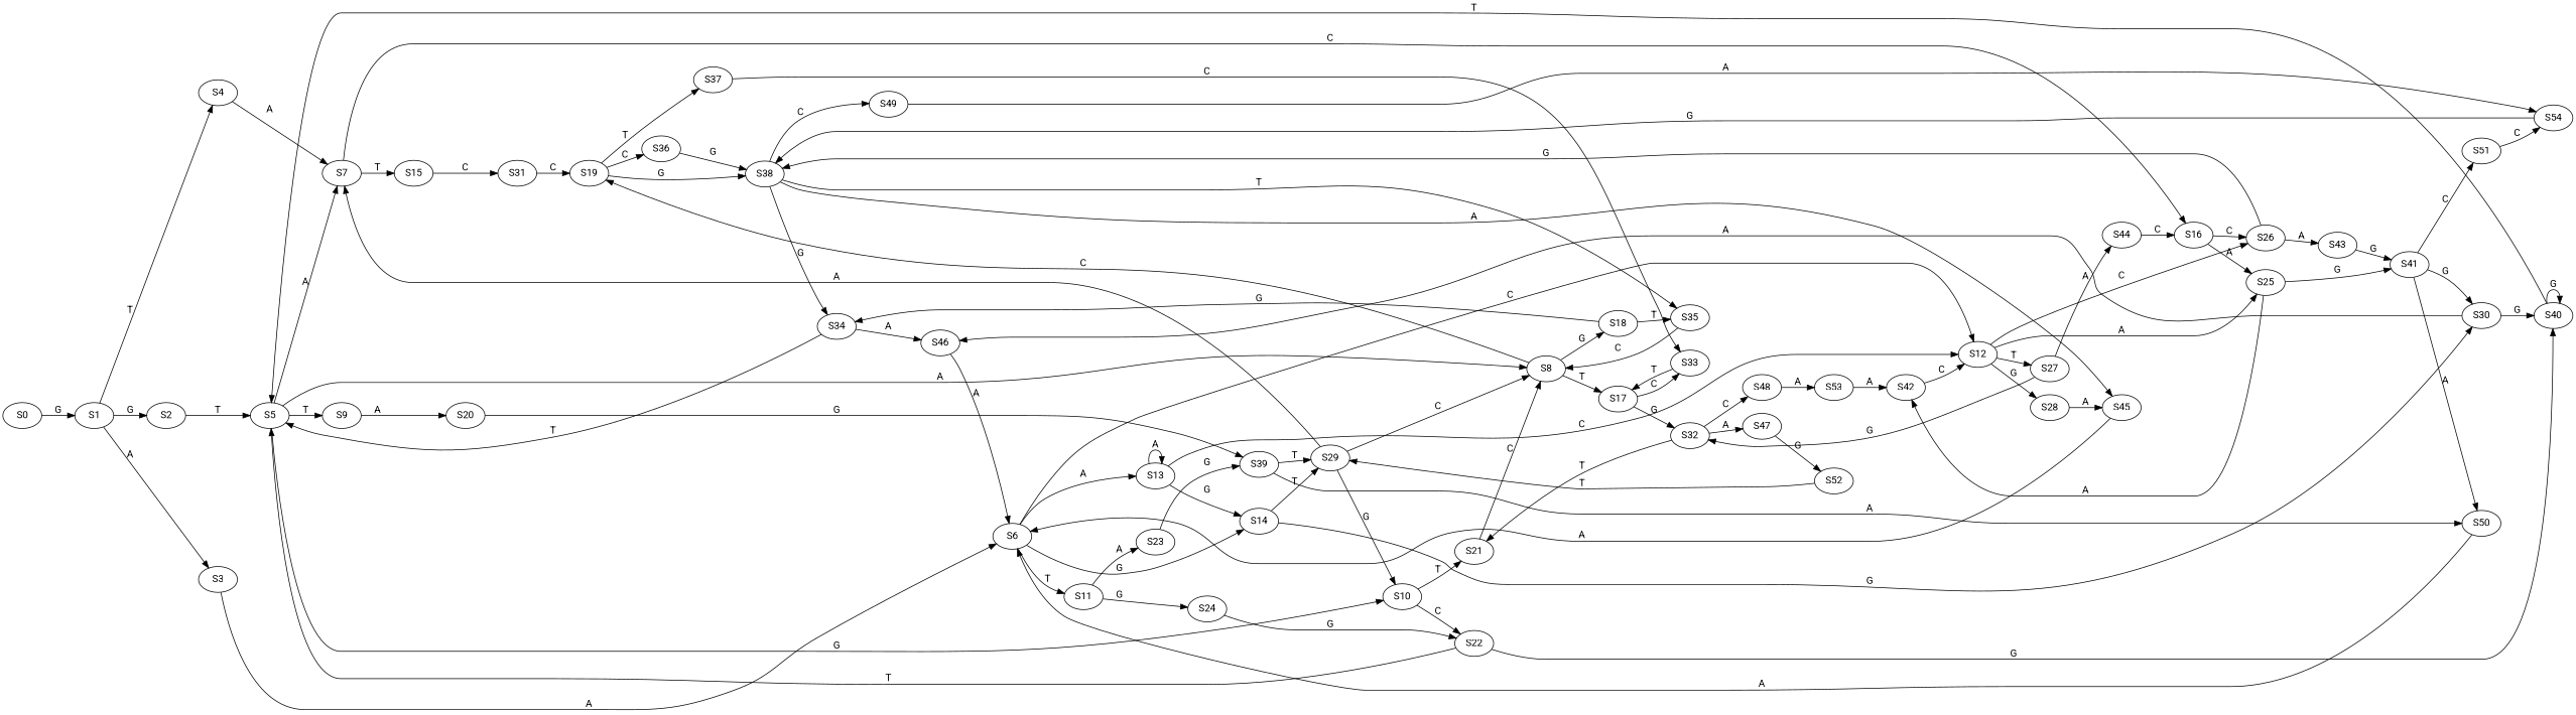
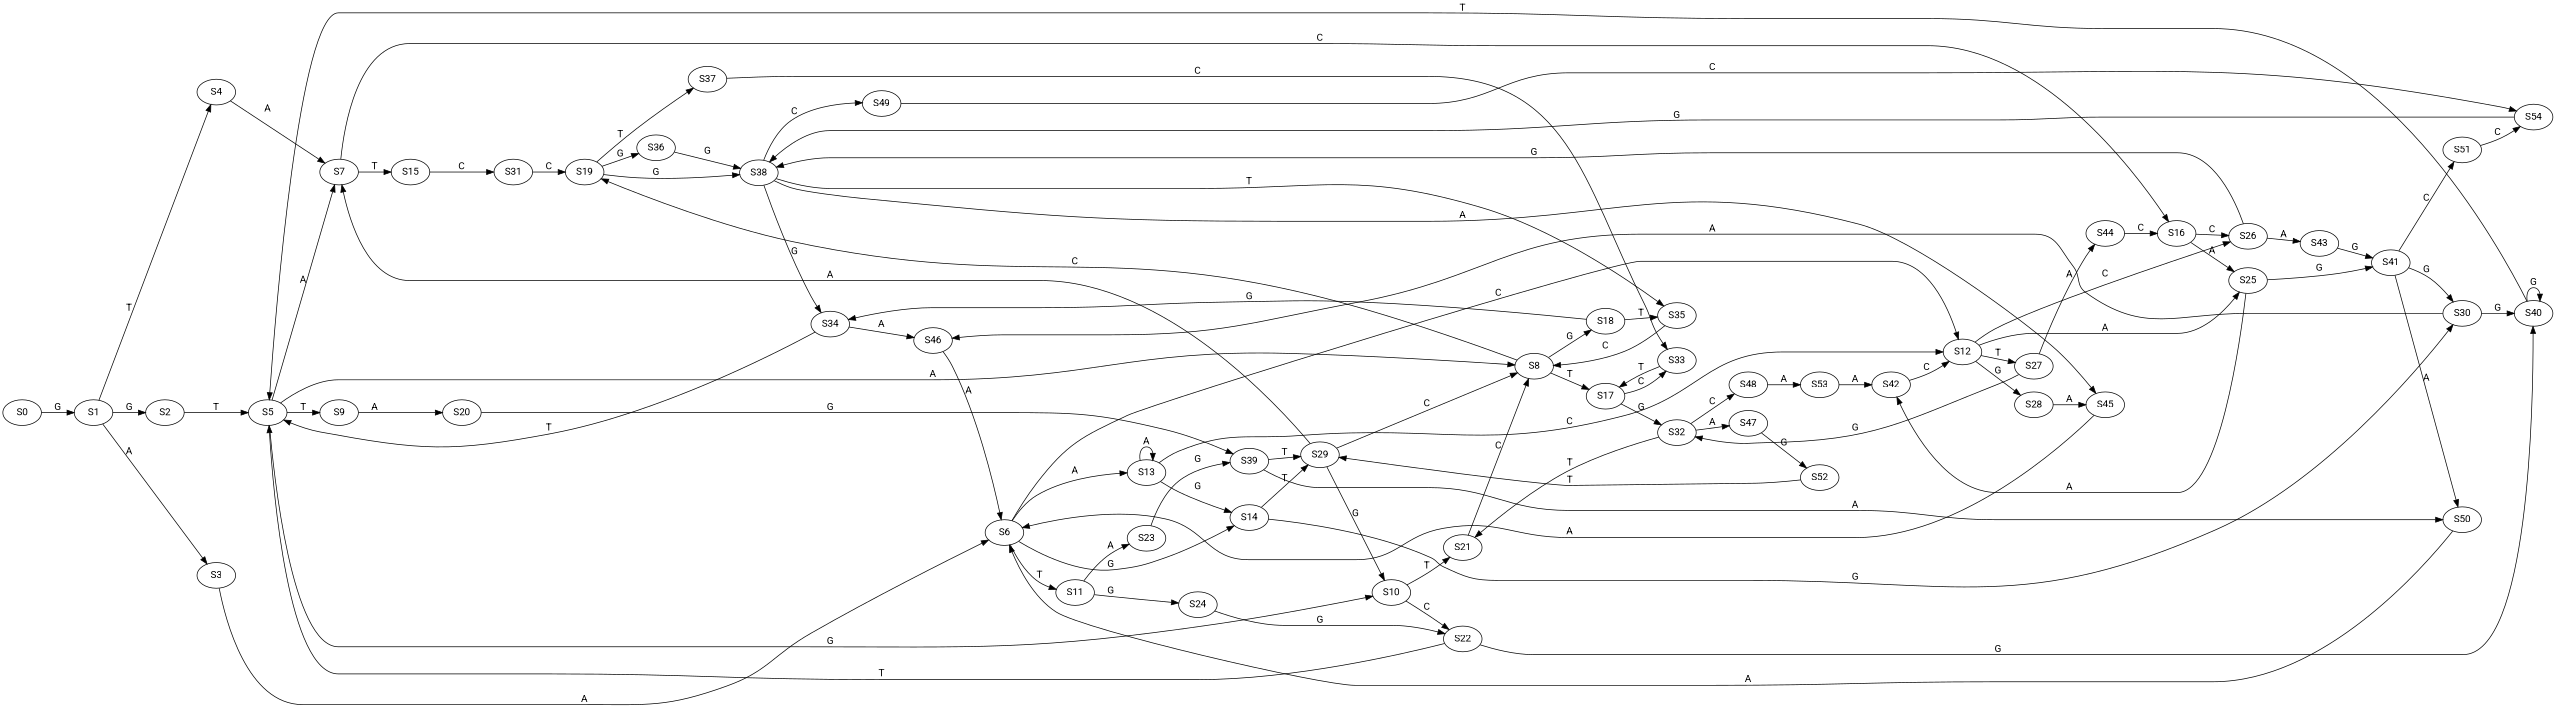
  strict digraph {
    fontname=Roboto
    rankdir=LR
    node [fontname=Roboto]
    edge [fontname=Roboto]
    S0
    S1
    S2
    S3
    S4
    S5
    S6
    S7
    S8
    S9
    S10
    S11
    S12
    S13
    S14
    S15
    S16
    S17
    S18
    S19
    S20
    S21
    S22
    S23
    S24
    S25
    S26
    S27
    S28
    S29
    S30
    S31
    S32
    S33
    S34
    S35
    S36
    S37
    S38
    S39
    S40
    S41
    S42
    S43
    S44
    S45
    S46
    S47
    S48
    S49
    S50
    S51
    S52
    S53
    S54
    S0 -> S1 [label=G]
    S1 -> S2 [label=G]
    S1 -> S3 [label=A]
    S1 -> S4 [label=T]
    S2 -> S5 [label=T]
    S3 -> S6 [label=A]
    S4 -> S7 [label=A]
    S5 -> S7 [label=A]
    S5 -> S8 [label=A]
    S5 -> S9 [label=T]
    S5 -> S10 [label=G]
    S6 -> S11 [label=T]
    S6 -> S12 [label=C]
    S6 -> S13 [label=A]
    S6 -> S14 [label=G]
    S7 -> S15 [label=T]
    S7 -> S16 [label=C]
    S8 -> S17 [label=T]
    S8 -> S18 [label=G]
    S8 -> S19 [label=C]
    S9 -> S20 [label=A]
    S10 -> S21 [label=T]
    S10 -> S22 [label=C]
    S11 -> S23 [label=A]
    S11 -> S24 [label=G]
    S12 -> S25 [label=A]
    S12 -> S26 [label=C]
    S12 -> S27 [label=T]
    S12 -> S28 [label=G]
    S13 -> S12 [label=C]
    S13 -> S13 [label=A]
    S13 -> S14 [label=G]
    S14 -> S29 [label=T]
    S14 -> S30 [label=G]
    S15 -> S31 [label=C]
    S16 -> S25 [label=A]
    S16 -> S26 [label=C]
    S17 -> S32 [label=G]
    S17 -> S33 [label=C]
    S18 -> S34 [label=G]
    S18 -> S35 [label=T]
-   S19 -> S36 [label=C]
+   S19 -> S36 [label=G]
    S19 -> S37 [label=T]
    S19 -> S38 [label=G]
    S20 -> S39 [label=G]
    S21 -> S8 [label=C]
    S22 -> S5 [label=T]
    S22 -> S40 [label=G]
    S23 -> S39 [label=G]
    S24 -> S22 [label=G]
    S25 -> S41 [label=G]
    S25 -> S42 [label=A]
    S26 -> S38 [label=G]
    S26 -> S43 [label=A]
    S27 -> S32 [label=G]
    S27 -> S44 [label=A]
    S28 -> S45 [label=A]
    S29 -> S7 [label=A]
    S29 -> S8 [label=C]
    S29 -> S10 [label=G]
    S30 -> S40 [label=G]
    S30 -> S46 [label=A]
    S31 -> S19 [label=C]
    S32 -> S21 [label=T]
    S32 -> S47 [label=A]
    S32 -> S48 [label=C]
    S33 -> S17 [label=T]
    S34 -> S5 [label=T]
    S34 -> S46 [label=A]
    S35 -> S8 [label=C]
    S36 -> S38 [label=G]
    S37 -> S33 [label=C]
    S38 -> S34 [label=G]
    S38 -> S35 [label=T]
    S38 -> S45 [label=A]
    S38 -> S49 [label=C]
    S39 -> S29 [label=T]
    S39 -> S50 [label=A]
    S40 -> S5 [label=T]
    S40 -> S40 [label=G]
    S41 -> S30 [label=G]
    S41 -> S50 [label=A]
    S41 -> S51 [label=C]
    S42 -> S12 [label=C]
    S43 -> S41 [label=G]
    S44 -> S16 [label=C]
    S45 -> S6 [label=A]
    S46 -> S6 [label=A]
    S47 -> S52 [label=G]
    S48 -> S53 [label=A]
-   S49 -> S54 [label=A]
+   S49 -> S54 [label=C]
    S50 -> S6 [label=A]
    S51 -> S54 [label=C]
    S52 -> S29 [label=T]
    S53 -> S42 [label=A]
    S54 -> S38 [label=G]
  }
